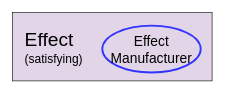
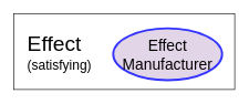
  <mxCell id="0" />
  <mxCell id="1" parent="0" />
- <mxCell id="2" value="&lt;font style=&quot;font-size: 32px;&quot;&gt;Effect&lt;/font&gt;&lt;div&gt;&lt;font style=&quot;background-color: initial; font-size: 20px;&quot;&gt;(satisfying)&lt;/font&gt;&lt;/div&gt;" style="rounded=0;whiteSpace=wrap;html=1;align=left;fontSize=12;spacingLeft=19;fillColor=#e1d5e7;" parent="1" vertex="1"><mxGeometry x="20" y="20" width="333" height="114" as="geometry" /></mxCell>
+ <mxCell id="2" value="&lt;font style=&quot;font-size: 32px;&quot;&gt;Effect&lt;/font&gt;&lt;div&gt;&lt;font style=&quot;background-color: initial; font-size: 20px;&quot;&gt;(satisfying)&lt;/font&gt;&lt;/div&gt;" style="rounded=0;whiteSpace=wrap;html=1;align=left;fontSize=12;spacingLeft=19;" parent="1" vertex="1"><mxGeometry x="20" y="20" width="333" height="114" as="geometry" /></mxCell>
  <mxCell id="3" value="Effect Manufacturer" style="ellipse;whiteSpace=wrap;html=1;rounded=1;fontSize=23;strokeWidth=3;fillColor=#E1D5E7;arcSize=50;strokeColor=#3333FF;align=center;verticalAlign=middle;spacingTop=4;fontFamily=Helvetica;fontColor=default;" parent="1" vertex="1"><mxGeometry x="170" y="42" width="164" height="78" as="geometry" /></mxCell>
